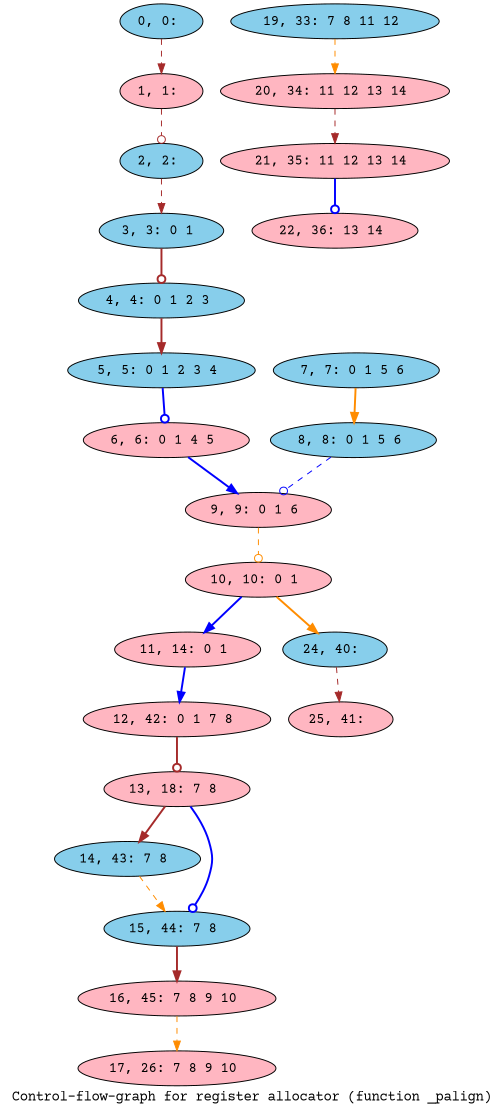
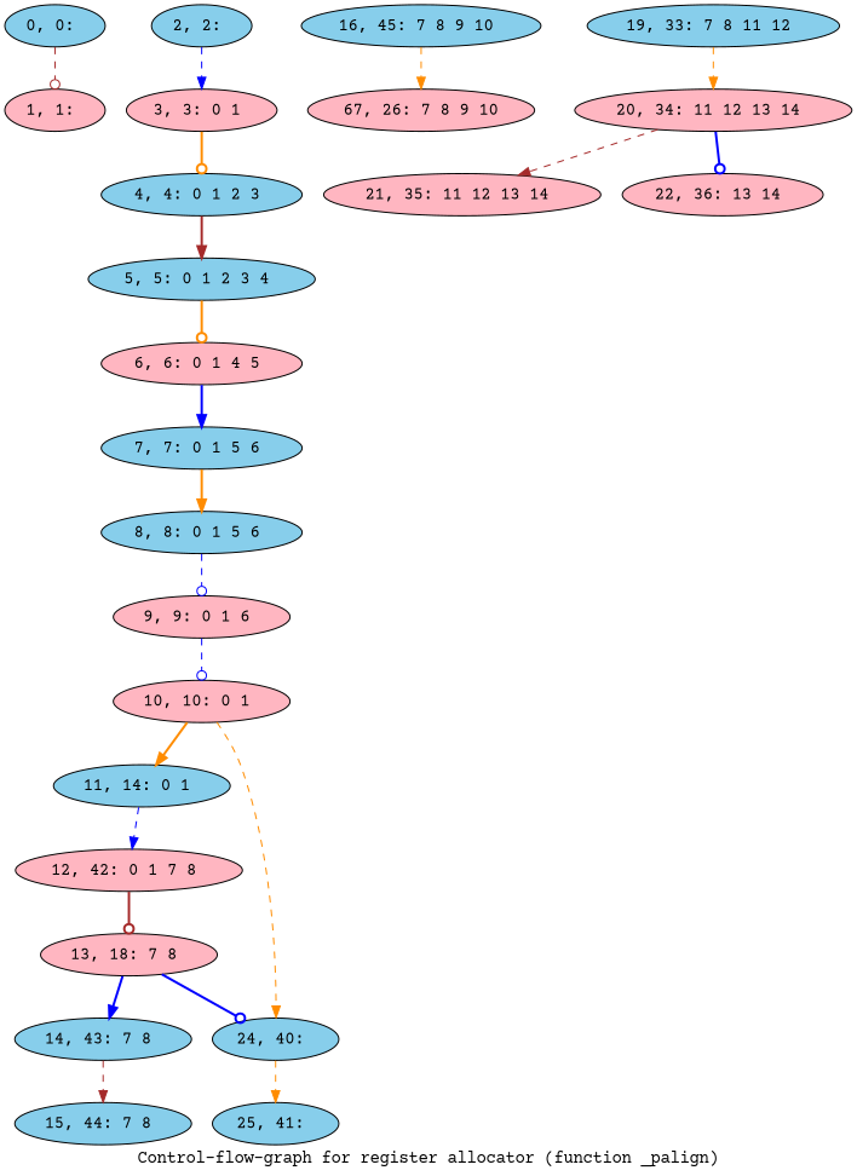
  digraph {
    fontname="Courier Prime"
    label="Control-flow-graph for register allocator (function _palign)"
    node [fillcolor=lightpink fontname="Courier Prime" style=filled]
    edge [arrowhead=normal color=brown fontname="Courier Prime" style=bold]
    n1 [fillcolor=skyblue label="0, 0: "]
    n2 [label="1, 1: "]
    n3 [fillcolor=skyblue label="2, 2: "]
-   n4 [fillcolor=skyblue label="3, 3: 0 1 "]
+   n4 [label="3, 3: 0 1 "]
    n5 [fillcolor=skyblue label="4, 4: 0 1 2 3 "]
    n6 [fillcolor=skyblue label="5, 5: 0 1 2 3 4 "]
    n7 [label="6, 6: 0 1 4 5 "]
    n8 [fillcolor=skyblue label="7, 7: 0 1 5 6 "]
    n9 [fillcolor=skyblue label="8, 8: 0 1 5 6 "]
    n10 [label="9, 9: 0 1 6 "]
    n11 [label="10, 10: 0 1 "]
-   n12 [label="11, 14: 0 1 "]
+   n12 [fillcolor=skyblue label="11, 14: 0 1 "]
    n13 [fillcolor=skyblue label="24, 40: "]
    n14 [label="12, 42: 0 1 7 8 "]
-   n15 [label="25, 41: "]
+   n15 [fillcolor=skyblue label="25, 41: "]
    n16 [label="13, 18: 7 8 "]
    n17 [fillcolor=skyblue label="14, 43: 7 8 "]
    n18 [fillcolor=skyblue label="15, 44: 7 8 "]
-   n19 [label="16, 45: 7 8 9 10 "]
-   n20 [label="17, 26: 7 8 9 10 "]
+   n19 [fillcolor=skyblue label="16, 45: 7 8 9 10 "]
+   n20 [label="67, 26: 7 8 9 10"]
    n21 [fillcolor=skyblue label="19, 33: 7 8 11 12 "]
    n22 [label="20, 34: 11 12 13 14 "]
    n23 [label="21, 35: 11 12 13 14 "]
    n24 [label="22, 36: 13 14 "]
-   n1 -> n2 [style=dashed]
-   n2 -> n3 [arrowhead=odot style=dashed]
-   n3 -> n4 [style=dashed]
-   n4 -> n5 [arrowhead=odot]
+   n1 -> n2 [arrowhead=odot style=dashed]
+   n3 -> n4 [color=blue style=dashed]
+   n4 -> n5 [arrowhead=odot color=darkorange]
    n5 -> n6
-   n6 -> n7 [arrowhead=odot color=blue]
-   n7 -> n10 [color=blue]
+   n6 -> n7 [arrowhead=odot color=darkorange]
+   n7 -> n8 [color=blue]
    n8 -> n9 [color=darkorange]
    n9 -> n10 [arrowhead=odot color=blue style=dashed]
-   n10 -> n11 [arrowhead=odot color=darkorange style=dashed]
-   n11 -> n12 [color=blue]
-   n11 -> n13 [color=darkorange]
-   n12 -> n14 [color=blue]
-   n13 -> n15 [style=dashed]
+   n10 -> n11 [arrowhead=odot color=blue style=dashed]
+   n11 -> n12 [color=darkorange]
+   n11 -> n13 [color=darkorange style=dashed]
+   n12 -> n14 [color=blue style=dashed]
+   n13 -> n15 [color=darkorange style=dashed]
    n14 -> n16 [arrowhead=odot]
-   n16 -> n18 [arrowhead=odot color=blue]
-   n16 -> n17
-   n17 -> n18 [color=darkorange style=dashed]
-   n18 -> n19
+   n16 -> n13 [arrowhead=odot color=blue]
+   n16 -> n17 [color=blue]
+   n17 -> n18 [style=dashed]
    n19 -> n20 [color=darkorange style=dashed]
    n21 -> n22 [color=darkorange style=dashed]
    n22 -> n23 [style=dashed]
-   n23 -> n24 [arrowhead=odot color=blue]
+   n22 -> n24 [arrowhead=odot color=blue]
  }
